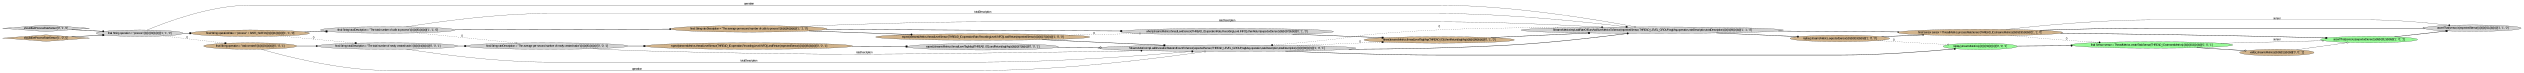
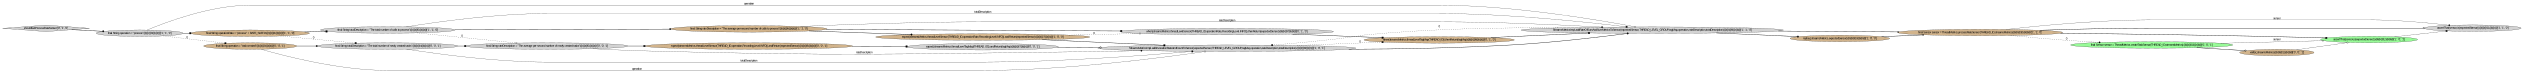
  digraph {
    fontname="Liberation Sans"
    rankdir=LR
    node [fillcolor=lightgrey fontname="Liberation Sans" shape=ellipse style=filled]
    edge [arrowhead=box fontname="Liberation Sans" style=bold]
    n1 [fillcolor=palegreen label="assertThat(sensor,is(expectedSensor))@@@12@@@['1', '0', '1']"]
    n2 [label="assertThat(sensor,is(expectedSensor))@@@11@@@['1', '1', '0']"]
    n3 [fillcolor=tan label="final String rateDescription = \"The average per-second number of calls to process\"@@@6@@@['1', '1', '0']"]
    n4 [label="when(streamsMetrics.threadLevelSensor(THREAD_ID,operationRate,RecordingLevel.INFO)).thenReturn(expectedSensor)@@@7@@@['0', '1', '0']"]
    n5 [label="StreamsMetricsImpl.addRateOfSumAndSumMetricsToSensor(expectedSensor,THREAD_LEVEL_GROUP,tagMap,operation,rateDescription,totalDescription)@@@9@@@['1', '1', '0']"]
    n6 [fillcolor=tan label="expect(streamsMetrics.threadLevelSensor(THREAD_ID,operationRate,RecordingLevel.INFO)).andReturn(expectedSensor)@@@7@@@['1', '0', '0']"]
    n7 [fillcolor=tan label="when(streamsMetrics.threadLevelTagMap(THREAD_ID)).thenReturn(tagMap)@@@8@@@['0', '1', '0']"]
    n8 [label="StreamsMetricsImpl.addInvocationRateAndCountToSensor(expectedSensor,THREAD_LEVEL_GROUP,tagMap,operation,rateDescription,totalDescription)@@@8@@@['1', '0', '1']"]
    n9 [fillcolor=tan label="final Sensor sensor = ThreadMetrics.processRateSensor(THREAD_ID,streamsMetrics)@@@10@@@['1', '1', '0']"]
    n10 [fillcolor=tan label="replay(,streamsMetrics,expectedSensor)@@@10@@@['1', '0', '0']"]
    n11 [label="final String operation = \"process\"@@@3@@@['1', '1', '0']"]
    n12 [fillcolor=tan label="final String operationRate = \"process\" + RATE_SUFFIX@@@4@@@['1', '1', '0']"]
    n13 [fillcolor=tan label="final String operation = \"task-created\"@@@3@@@['0', '0', '1']"]
    n14 [label="final String totalDescription = \"The total number of newly created tasks\"@@@4@@@['0', '0', '1']"]
    n15 [label="final String totalDescription = \"The total number of calls to process\"@@@5@@@['1', '1', '0']"]
    n16 [label="final String rateDescription = \"The average per-second number of newly created tasks\"@@@5@@@['0', '0', '1']"]
-   n17 [fillcolor=palegreen label="replay(,streamsMetrics)@@@9@@@['0', '0', '1']"]
    n18 [fillcolor=tan label="expect(streamsMetrics.threadLevelSensor(THREAD_ID,operation,RecordingLevel.INFO)).andReturn(expectedSensor)@@@6@@@['0', '0', '1']"]
    n19 [label="expect(streamsMetrics.threadLevelTagMap(THREAD_ID)).andReturn(tagMap)@@@7@@@['0', '0', '1']"]
    n20 [label="shouldGetProcessRateSensor['0', '1', '0']" shape=diamond]
    n21 [fillcolor=tan label="verify(,streamsMetrics)@@@11@@@['0', '0', '1']"]
-   n22 [fillcolor=tan label="shouldGetProcessRateSensor['1', '0', '0']" shape=diamond]
    n23 [fillcolor=palegreen label="final Sensor sensor = ThreadMetrics.createTaskSensor(THREAD_ID,streamsMetrics)@@@10@@@['0', '0', '1']"]
-   n1 -> n2
+   n1 -> n2 [style=solid]
    n3 -> n4
    n3 -> n5 [arrowhead=dot label=rateDescription style=solid]
    n3 -> n6 [arrowhead=dot]
    n4 -> n7
    n5 -> n8 [label=0 style=dashed]
    n5 -> n9 [arrowhead=odot]
    n5 -> n10 [arrowhead=dot]
    n6 -> n4 [arrowhead=odot label=0 style=dashed]
    n6 -> n8
    n7 -> n5
    n8 -> n5 [arrowhead=dot]
    n8 -> n7 [label=0 style=dashed]
-   n8 -> n17 [arrowhead=dot]
    n9 -> n1
    n9 -> n2 [arrowhead=odot]
    n9 -> n2 [arrowhead=dot label=sensor style=solid]
    n9 -> n23 [arrowhead=dot label=0 style=dashed]
    n10 -> n9 [arrowhead=odot]
-   n10 -> n17 [arrowhead=odot label=0 style=dashed]
    n11 -> n5 [arrowhead=odot label=operation style=solid]
    n11 -> n12
    n11 -> n13 [label=0 style=dashed]
    n12 -> n14 [label=0 style=dashed]
    n12 -> n15
    n13 -> n8 [arrowhead=odot label=operation style=solid]
    n13 -> n14 [arrowhead=dot]
    n14 -> n8 [label=totalDescription style=solid]
    n14 -> n16
    n15 -> n3 [arrowhead=dot]
    n15 -> n5 [label=totalDescription style=solid]
    n15 -> n16 [arrowhead=odot label=0 style=dashed]
    n16 -> n8 [arrowhead=dot label=rateDescription style=solid]
    n16 -> n18
-   n17 -> n23 [arrowhead=dot]
    n18 -> n19
    n19 -> n8 [arrowhead=odot]
    n20 -> n11 [arrowhead=dot]
    n21 -> n1 [arrowhead=odot style=solid]
-   n22 -> n11
    n23 -> n1 [arrowhead=odot label=sensor style=solid]
    n23 -> n21 [arrowhead=odot]
  }
